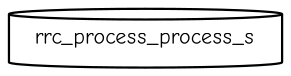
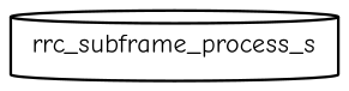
  digraph {
    rankdir=LR
    fontname="Comic Neue"
-   n1 [color=black fillcolor=white fontname="Comic Neue" fontsize=10 height=0.2 label=rrc_process_process_s shape=cylinder style=filled width=0.4]
+   n1 [color=black fillcolor=white fontname="Comic Neue" fontsize=10 height=0.2 label=rrc_subframe_process_s shape=cylinder style=filled width=0.4]
  }
